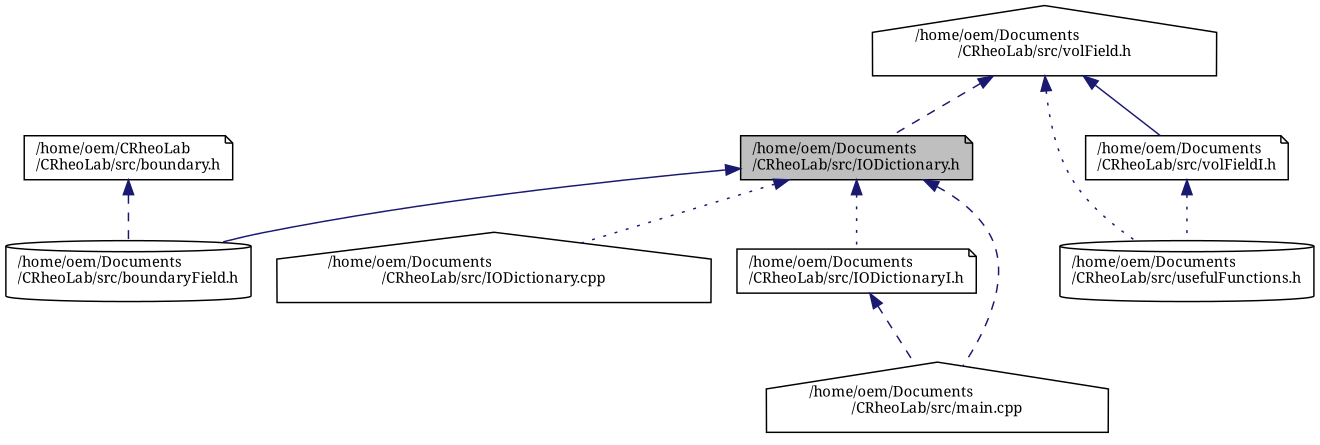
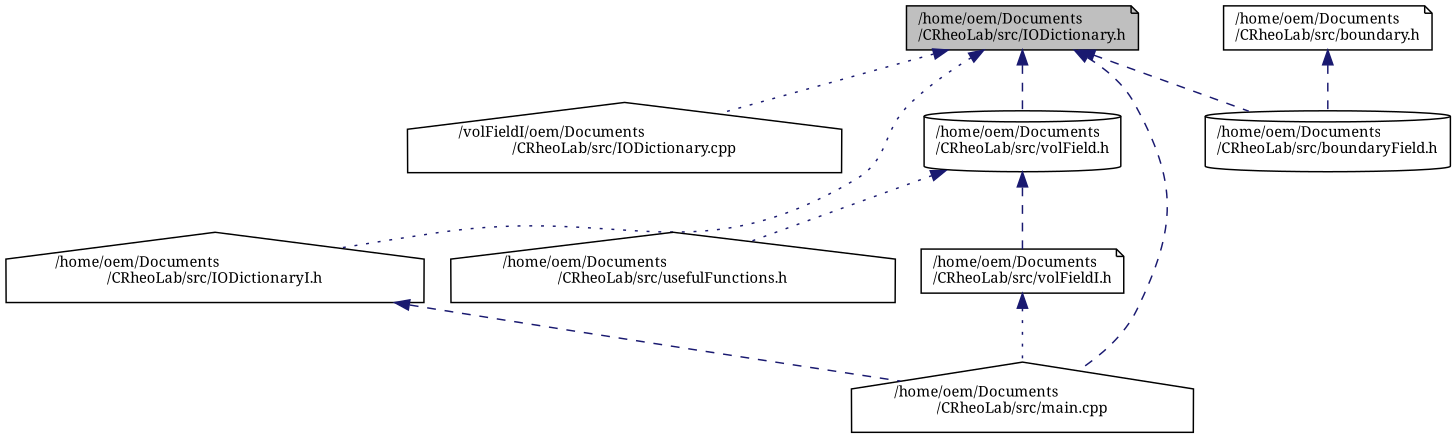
  digraph {
    fontname="Noto Serif"
    node [color=black fontname="Noto Serif" fontsize=10 shape=note]
    edge [color=midnightblue dir=back fontname="Noto Serif" fontsize=10 labelfontname=Helvetica labelfontsize=10 style=dotted]
    n1 [fillcolor=grey75 fontcolor=black height=0.2 label="/home/oem/Documents\l/CRheoLab/src/IODictionary.h" style=filled width=0.4]
-   n2 [height=0.2 label="/home/oem/Documents\l/CRheoLab/src/IODictionary.cpp" shape=house width=0.4]
-   n3 [height=0.2 label="/home/oem/Documents\l/CRheoLab/src/IODictionaryI.h" width=0.4]
+   n2 [height=0.2 label="/volFieldI/oem/Documents\l/CRheoLab/src/IODictionary.cpp" shape=house width=0.4]
+   n3 [height=0.2 label="/home/oem/Documents\l/CRheoLab/src/IODictionaryI.h" shape=house width=0.4]
    n4 [height=0.2 label="/home/oem/Documents\l/CRheoLab/src/boundaryField.h" shape=cylinder width=0.4]
-   n5 [height=0.2 label="/home/oem/Documents\l/CRheoLab/src/volField.h" shape=house width=0.4]
+   n5 [height=0.2 label="/home/oem/Documents\l/CRheoLab/src/volField.h" shape=cylinder width=0.4]
    n6 [height=0.2 label="/home/oem/Documents\l/CRheoLab/src/main.cpp" shape=house width=0.4]
-   n7 [height=0.2 label="/home/oem/CRheoLab\l/CRheoLab/src/boundary.h" width=0.4]
-   n8 [height=0.2 label="/home/oem/Documents\l/CRheoLab/src/usefulFunctions.h" shape=cylinder width=0.4]
+   n7 [height=0.2 label="/home/oem/Documents\l/CRheoLab/src/boundary.h" width=0.4]
+   n8 [height=0.2 label="/home/oem/Documents\l/CRheoLab/src/usefulFunctions.h" shape=house width=0.4]
    n9 [height=0.2 label="/home/oem/Documents\l/CRheoLab/src/volFieldI.h" width=0.4]
    n1 -> n2
    n1 -> n3
-   n1 -> n4 [style=solid]
-   n5 -> n1 [style=dashed]
+   n1 -> n4 [style=dashed]
+   n1 -> n5 [style=dashed]
    n1 -> n6 [style=dashed]
    n3 -> n6 [style=dashed]
    n5 -> n8
-   n5 -> n9 [style=solid]
+   n5 -> n9 [style=dashed]
    n7 -> n4 [style=dashed]
-   n9 -> n8
+   n9 -> n6
  }
